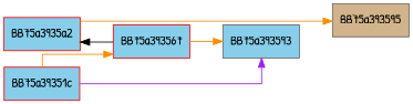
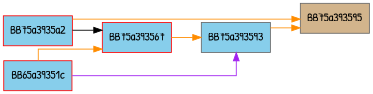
  digraph {
    fontname="Patrick Hand"
    rankdir=LR
    splines=ortho
    node [color=red fillcolor=skyblue fontname="Patrick Hand" shape=box style=filled]
    edge [color=darkorange fontname="Patrick Hand"]
    BB75a393593 [color=gray40]
-   BB75a39351c
+   BB75a39351c [label=BB65a39351c]
    BB75a393567
    BB75a393595 [color=gray40 fillcolor=tan]
    BB75a3935a2
+   BB75a393593 -> BB75a393595
    BB75a39351c -> BB75a393593 [color=purple]
    BB75a39351c -> BB75a393567
    BB75a393567 -> BB75a393593
-   BB75a393567 -> BB75a3935a2 [color=black]
+   BB75a3935a2 -> BB75a393567 [color=black]
    BB75a3935a2 -> BB75a393595
  }
